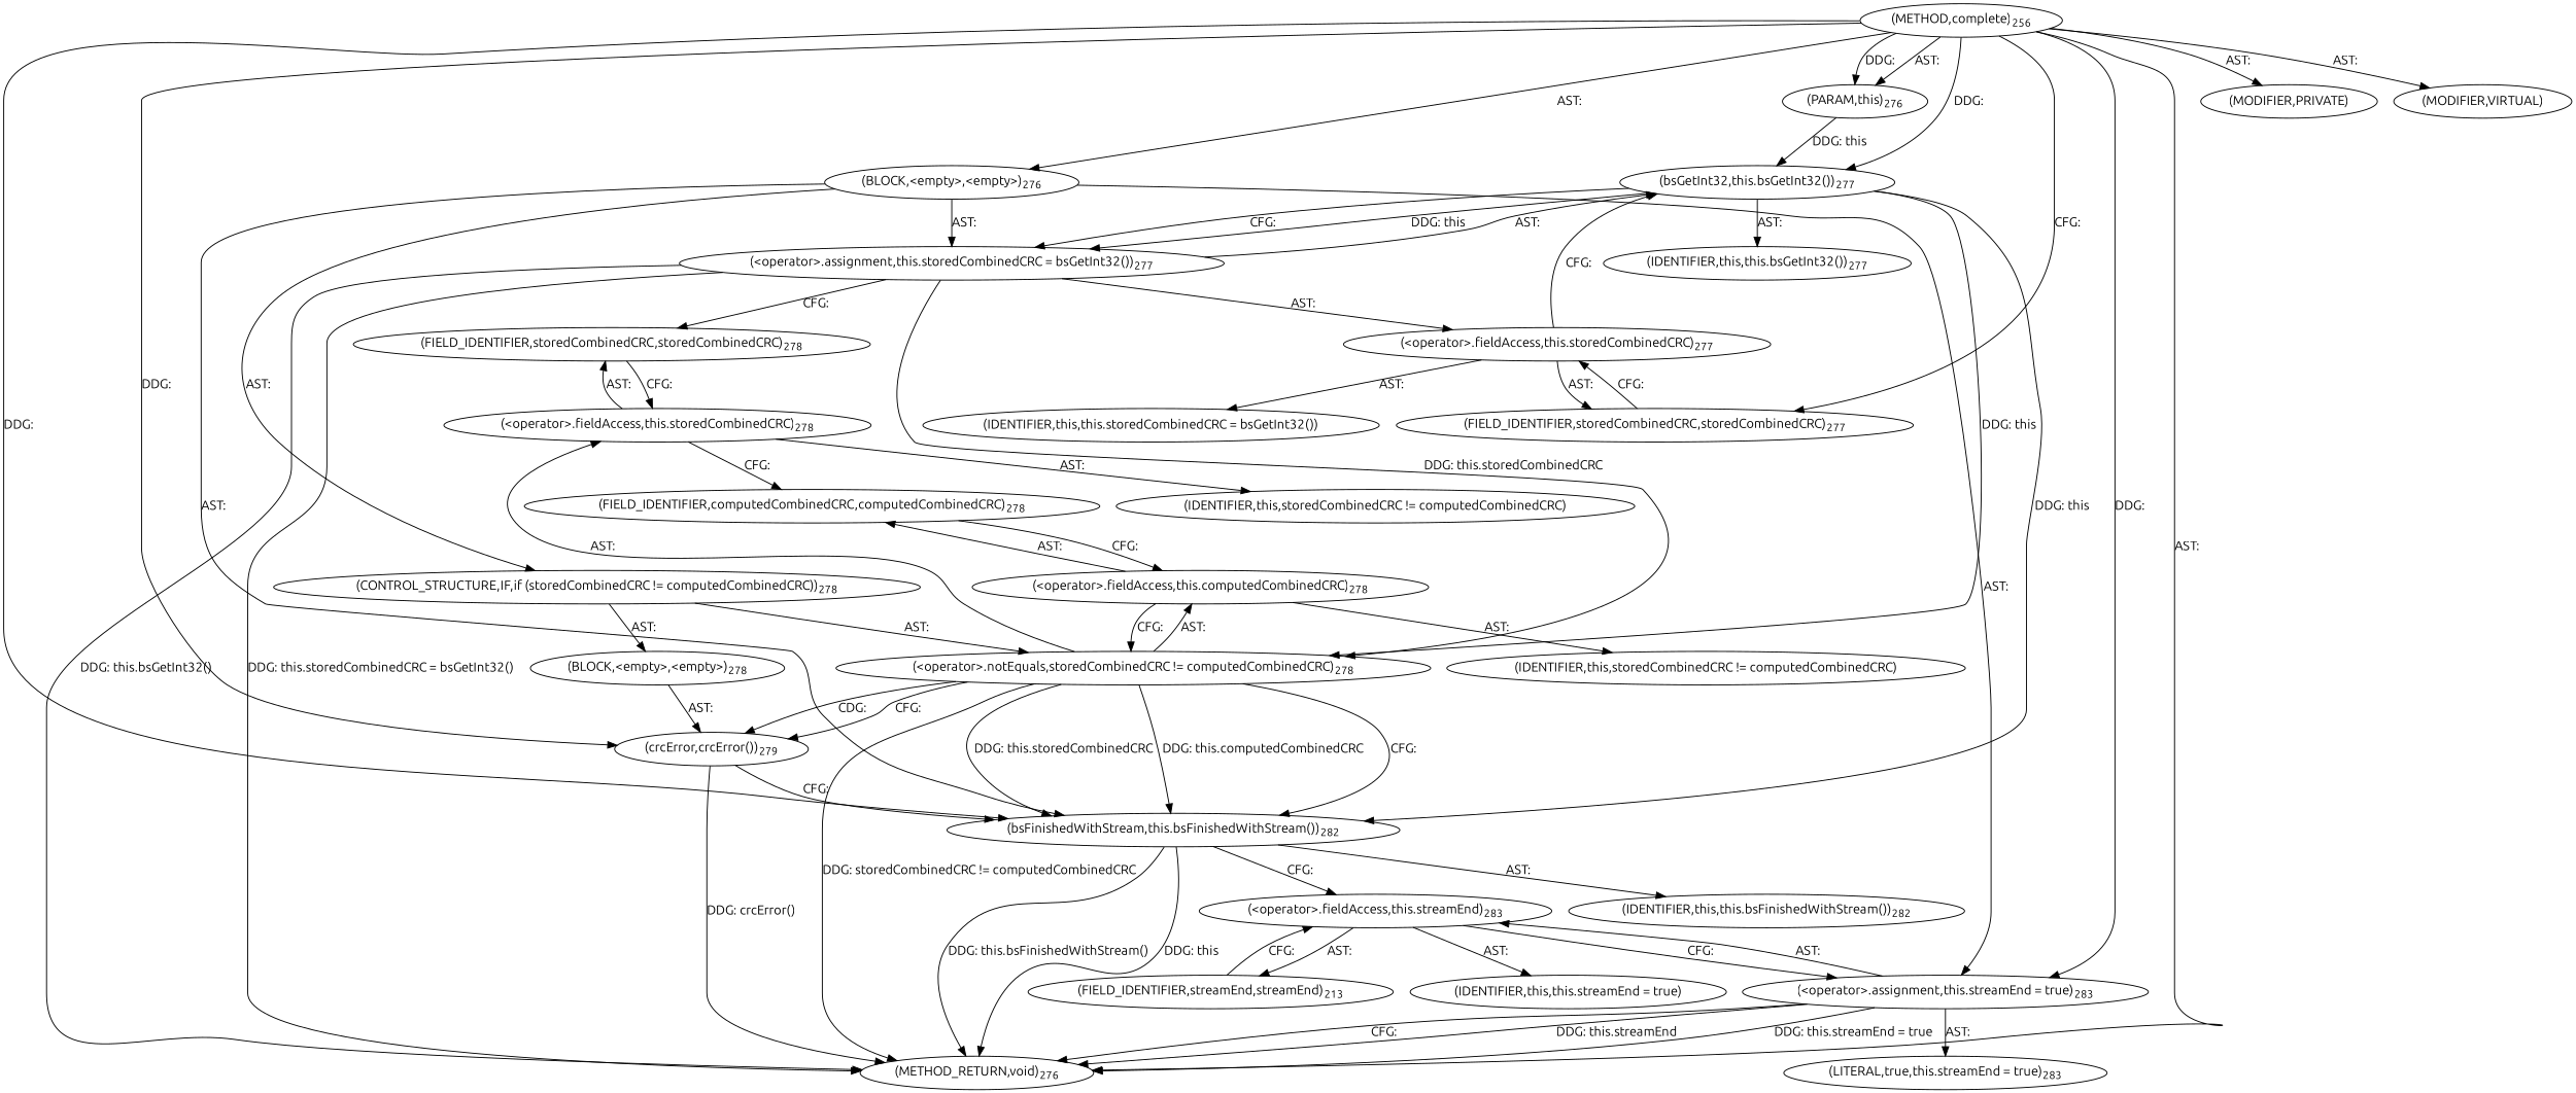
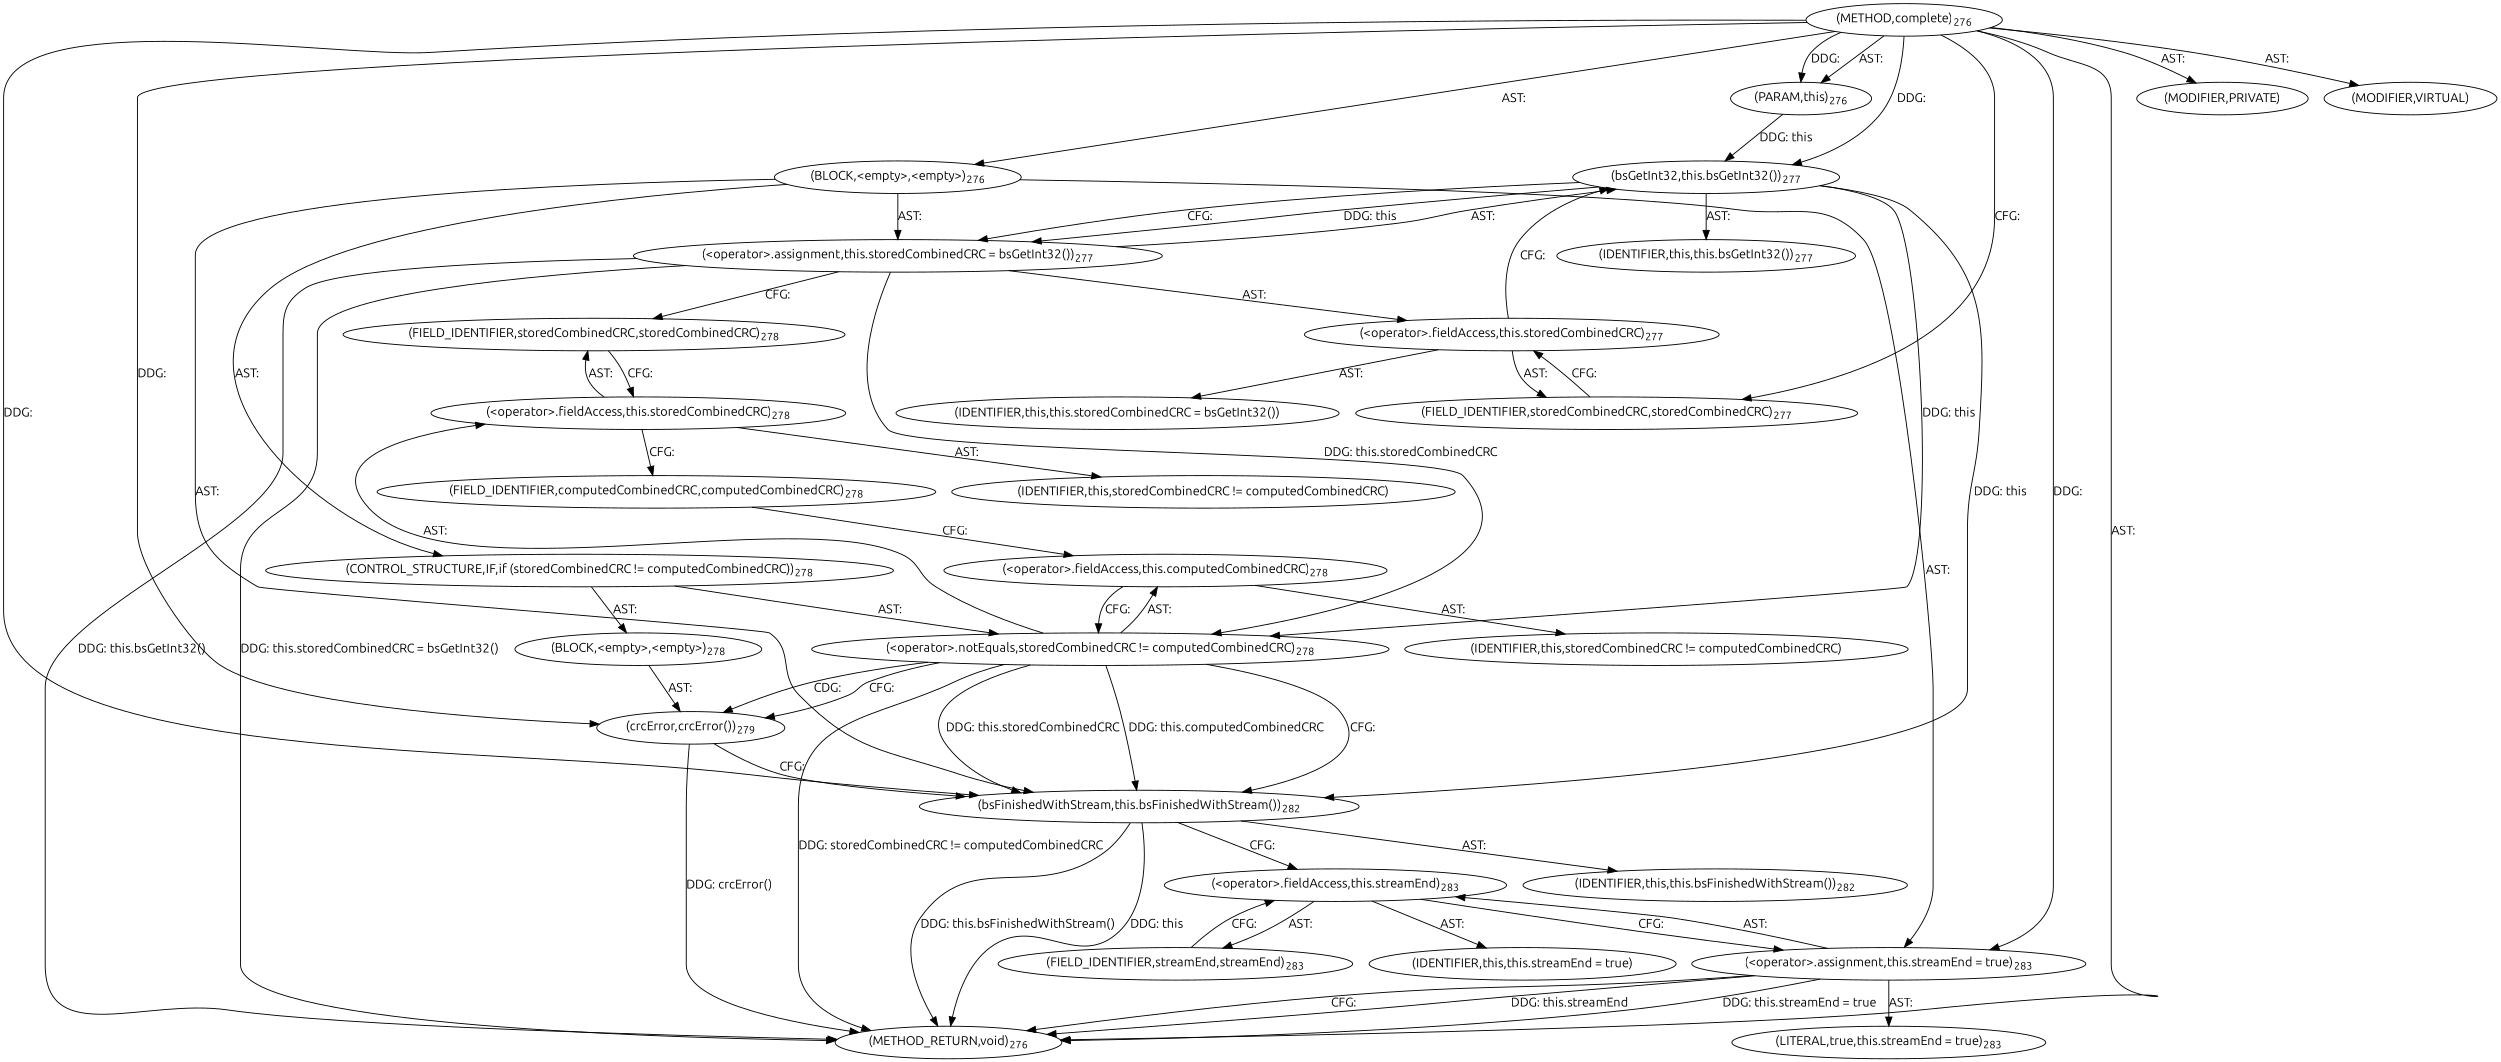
  digraph {
    fontname=Ubuntu
    node [fontname=Ubuntu]
    edge [fontname=Ubuntu]
-   n1 [label=<(METHOD,complete)<SUB>256</SUB>>]
+   n1 [label=<(METHOD,complete)<SUB>276</SUB>>]
    n2 [label=<(PARAM,this)<SUB>276</SUB>>]
    n3 [label=<(BLOCK,&lt;empty&gt;,&lt;empty&gt;)<SUB>276</SUB>>]
    n4 [label=<(FIELD_IDENTIFIER,storedCombinedCRC,storedCombinedCRC)<SUB>277</SUB>>]
    n5 [label=<(bsGetInt32,this.bsGetInt32())<SUB>277</SUB>>]
    n6 [label=<(crcError,crcError())<SUB>279</SUB>>]
    n7 [label=<(bsFinishedWithStream,this.bsFinishedWithStream())<SUB>282</SUB>>]
    n8 [label=<(&lt;operator&gt;.assignment,this.streamEnd = true)<SUB>283</SUB>>]
    n9 [label=<(MODIFIER,PRIVATE)>]
    n10 [label=<(MODIFIER,VIRTUAL)>]
    n11 [label=<(METHOD_RETURN,void)<SUB>276</SUB>>]
    n12 [label=<(&lt;operator&gt;.assignment,this.storedCombinedCRC = bsGetInt32())<SUB>277</SUB>>]
    n13 [label=<(CONTROL_STRUCTURE,IF,if (storedCombinedCRC != computedCombinedCRC))<SUB>278</SUB>>]
    n14 [label=<(&lt;operator&gt;.fieldAccess,this.storedCombinedCRC)<SUB>277</SUB>>]
    n15 [label=<(&lt;operator&gt;.notEquals,storedCombinedCRC != computedCombinedCRC)<SUB>278</SUB>>]
    n16 [label=<(IDENTIFIER,this,this.bsGetInt32())<SUB>277</SUB>>]
    n17 [label=<(IDENTIFIER,this,this.bsFinishedWithStream())<SUB>282</SUB>>]
    n18 [label=<(&lt;operator&gt;.fieldAccess,this.streamEnd)<SUB>283</SUB>>]
    n19 [label=<(LITERAL,true,this.streamEnd = true)<SUB>283</SUB>>]
    n20 [label=<(FIELD_IDENTIFIER,storedCombinedCRC,storedCombinedCRC)<SUB>278</SUB>>]
    n21 [label=<(BLOCK,&lt;empty&gt;,&lt;empty&gt;)<SUB>278</SUB>>]
    n22 [label=<(IDENTIFIER,this,this.storedCombinedCRC = bsGetInt32())>]
    n23 [label=<(&lt;operator&gt;.fieldAccess,this.storedCombinedCRC)<SUB>278</SUB>>]
    n24 [label=<(&lt;operator&gt;.fieldAccess,this.computedCombinedCRC)<SUB>278</SUB>>]
    n25 [label=<(IDENTIFIER,this,storedCombinedCRC != computedCombinedCRC)>]
    n26 [label=<(FIELD_IDENTIFIER,computedCombinedCRC,computedCombinedCRC)<SUB>278</SUB>>]
    n27 [label=<(IDENTIFIER,this,storedCombinedCRC != computedCombinedCRC)>]
-   n28 [label=<(FIELD_IDENTIFIER,streamEnd,streamEnd)<SUB>213</SUB>>]
+   n28 [label=<(FIELD_IDENTIFIER,streamEnd,streamEnd)<SUB>283</SUB>>]
    n29 [label=<(IDENTIFIER,this,this.streamEnd = true)>]
    n1 -> n2 [label="AST: "]
    n1 -> n2 [label="DDG: "]
    n1 -> n3 [label="AST: "]
    n1 -> n4 [label="CFG: "]
    n1 -> n5 [label="DDG: "]
    n1 -> n6 [label="DDG: "]
    n1 -> n7 [label="DDG: "]
    n1 -> n8 [label="DDG: "]
    n1 -> n9 [label="AST: "]
    n1 -> n10 [label="AST: "]
    n1 -> n11 [label="AST: "]
    n2 -> n5 [label="DDG: this"]
    n3 -> n7 [label="AST: "]
    n3 -> n8 [label="AST: "]
    n3 -> n12 [label="AST: "]
    n3 -> n13 [label="AST: "]
    n4 -> n14 [label="CFG: "]
    n5 -> n7 [label="DDG: this"]
    n5 -> n12 [label="CFG: "]
    n5 -> n12 [label="DDG: this"]
    n5 -> n15 [label="DDG: this"]
    n5 -> n16 [label="AST: "]
    n6 -> n7 [label="CFG: "]
    n6 -> n11 [label="DDG: crcError()"]
    n7 -> n11 [label="DDG: this"]
    n7 -> n11 [label="DDG: this.bsFinishedWithStream()"]
    n7 -> n17 [label="AST: "]
    n7 -> n18 [label="CFG: "]
    n8 -> n11 [label="CFG: "]
    n8 -> n11 [label="DDG: this.streamEnd"]
    n8 -> n11 [label="DDG: this.streamEnd = true"]
    n8 -> n18 [label="AST: "]
    n8 -> n19 [label="AST: "]
    n12 -> n5 [label="AST: "]
    n12 -> n11 [label="DDG: this.bsGetInt32()"]
    n12 -> n11 [label="DDG: this.storedCombinedCRC = bsGetInt32()"]
    n12 -> n14 [label="AST: "]
    n12 -> n15 [label="DDG: this.storedCombinedCRC"]
    n12 -> n20 [label="CFG: "]
    n13 -> n15 [label="AST: "]
    n13 -> n21 [label="AST: "]
    n14 -> n4 [label="AST: "]
    n14 -> n5 [label="CFG: "]
    n14 -> n22 [label="AST: "]
    n15 -> n6 [label="CFG: "]
    n15 -> n6 [label="CDG: "]
    n15 -> n7 [label="CFG: "]
    n15 -> n7 [label="DDG: this.storedCombinedCRC"]
    n15 -> n7 [label="DDG: this.computedCombinedCRC"]
    n15 -> n11 [label="DDG: storedCombinedCRC != computedCombinedCRC"]
    n15 -> n23 [label="AST: "]
    n15 -> n24 [label="AST: "]
    n18 -> n8 [label="CFG: "]
    n18 -> n28 [label="AST: "]
    n18 -> n29 [label="AST: "]
    n20 -> n23 [label="CFG: "]
    n21 -> n6 [label="AST: "]
    n23 -> n20 [label="AST: "]
    n23 -> n25 [label="AST: "]
    n23 -> n26 [label="CFG: "]
    n24 -> n15 [label="CFG: "]
-   n24 -> n26 [label="AST: "]
    n24 -> n27 [label="AST: "]
    n26 -> n24 [label="CFG: "]
    n28 -> n18 [label="CFG: "]
  }
